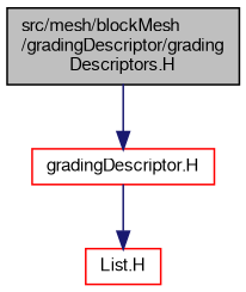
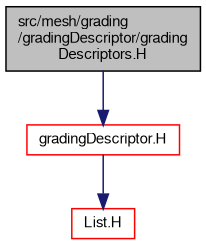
  digraph {
    node [color=red fontname=FreeSans fontsize=10 shape=record]
    edge [color=midnightblue fontname=FreeSans fontsize=10 labelfontname=FreeSans labelfontsize=10 style=solid]
-   n1 [color=black fillcolor=grey75 fontcolor=black height=0.2 label="src/mesh/blockMesh\l/gradingDescriptor/grading\lDescriptors.H" style=filled width=0.4]
+   n1 [color=black fillcolor=grey75 fontcolor=black height=0.2 label="src/mesh/grading\l/gradingDescriptor/grading\lDescriptors.H" style=filled width=0.4]
    n2 [height=0.2 label="gradingDescriptor.H" width=0.4]
    n3 [height=0.2 label="List.H" width=0.4]
    n1 -> n2
    n2 -> n3
  }
